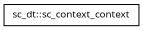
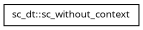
  digraph {
    rankdir=LR
    fontname="Open Sans"
-   n1 [color=black fillcolor=white fontname="Open Sans" fontsize=10 height=0.2 label="sc_dt::sc_context_context" shape=record style=filled width=0.4]
+   n1 [color=black fillcolor=white fontname="Open Sans" fontsize=10 height=0.2 label="sc_dt::sc_without_context" shape=record style=filled width=0.4]
  }
